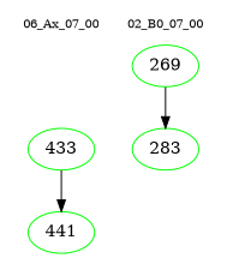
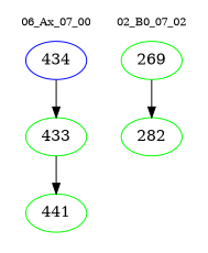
  digraph {
    node [color=green]
    edge [color=black]
+   n1 [color=blue label=434]
    n2 [label=433]
    n3 [label=441]
    n4 [label=269]
-   n5 [label=283]
+   n5 [label=282]
    subgraph cluster_1 {
      color=white
      fontsize=10
      label="06_Ax_07_00"
+     n1
      n2
      n3
    }
    subgraph cluster_2 {
      color=white
      fontsize=10
-     label="02_B0_07_00"
+     label="02_B0_07_02"
      n4
      n5
    }
+   n1 -> n2
    n2 -> n3
    n4 -> n5
  }
